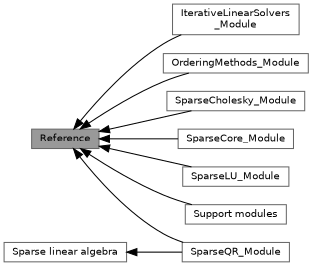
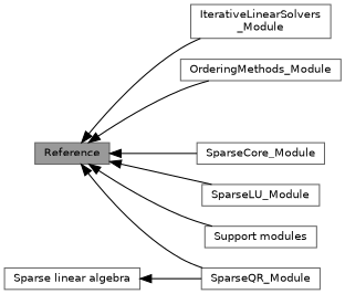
  digraph {
    rankdir=LR
    node [color=grey40 fillcolor=white fontname=Helvetica fontsize=10 shape=box style=filled]
    edge [dir=back fontname=Helvetica fontsize=10 labelfontname=Helvetica labelfontsize=10 shape=plaintext style=solid]
    n1 [height=0.2 label="IterativeLinearSolvers\l_Module" width=0.4]
    n2 [height=0.2 label=OrderingMethods_Module width=0.4]
-   n3 [height=0.2 label=SparseCholesky_Module width=0.4]
    n4 [height=0.2 label=SparseCore_Module width=0.4]
    n5 [height=0.2 label=SparseLU_Module width=0.4]
    n6 [height=0.2 label=SparseQR_Module width=0.4]
    n7 [color=gray40 fillcolor=grey60 fontcolor=black height=0.2 label=Reference width=0.4]
    n8 [height=0.2 label="Support modules" width=0.4]
    n9 [height=0.2 label="Sparse linear algebra" width=0.4]
    n7 -> n1
    n7 -> n2
-   n7 -> n3
    n7 -> n4
    n7 -> n5
    n7 -> n6
    n7 -> n8
    n9 -> n6
  }
